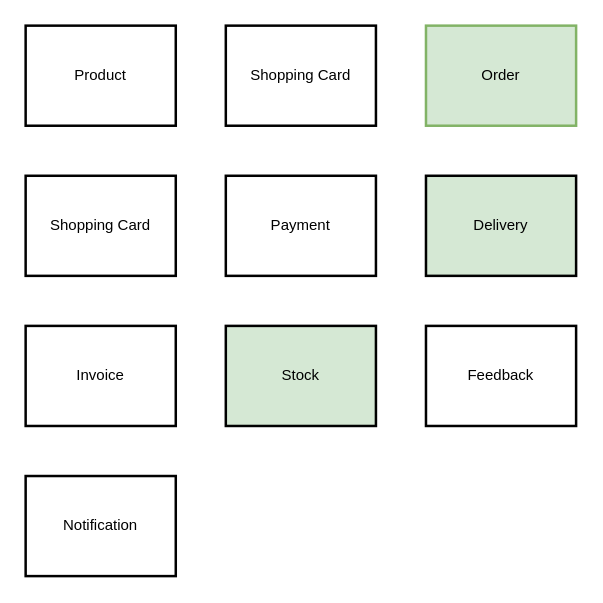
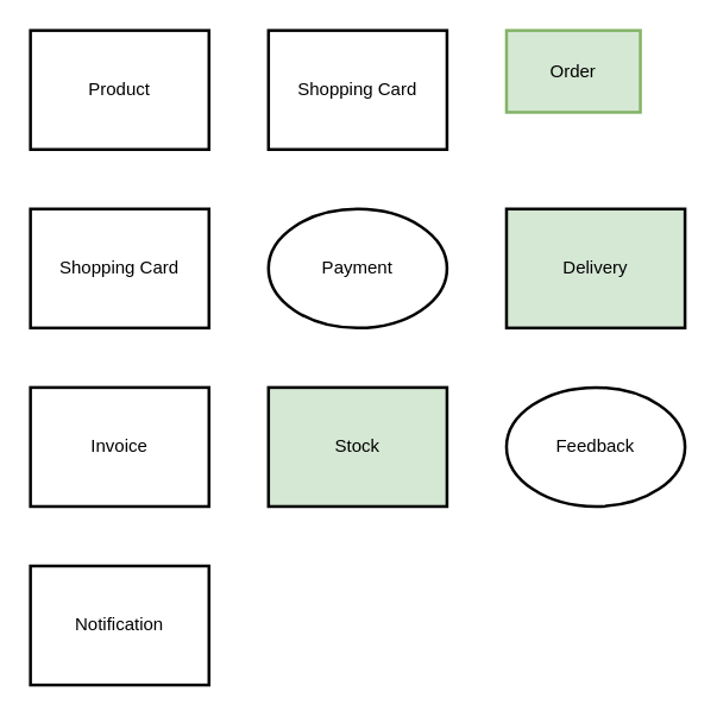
  <mxCell id="0" />
  <mxCell id="1" parent="0" />
- <mxCell id="2" value="Order" style="rounded=0;whiteSpace=wrap;html=1;strokeWidth=2;fillColor=#d5e8d4;strokeColor=#82b366;" parent="1" vertex="1"><mxGeometry x="340" y="20" width="120" height="80" as="geometry" /></mxCell>
- <mxCell id="3" value="Payment" style="rounded=0;whiteSpace=wrap;html=1;strokeWidth=2;" parent="1" vertex="1"><mxGeometry x="180" y="140" width="120" height="80" as="geometry" /></mxCell>
+ <mxCell id="2" value="Order" style="rounded=0;whiteSpace=wrap;html=1;strokeWidth=2;fillColor=#d5e8d4;strokeColor=#82b366;" parent="1" vertex="1"><mxGeometry x="340" y="20" width="90" height="55" as="geometry" /></mxCell>
+ <mxCell id="3" value="Payment" style="ellipse;whiteSpace=wrap;html=1;strokeWidth=2;" parent="1" vertex="1"><mxGeometry x="180" y="140" width="120" height="80" as="geometry" /></mxCell>
  <mxCell id="4" value="Product" style="rounded=0;whiteSpace=wrap;html=1;strokeWidth=2;" parent="1" vertex="1"><mxGeometry x="20" y="20" width="120" height="80" as="geometry" /></mxCell>
  <mxCell id="5" value="Delivery" style="rounded=0;whiteSpace=wrap;html=1;strokeWidth=2;fillColor=#d5e8d4;" parent="1" vertex="1"><mxGeometry x="340" y="140" width="120" height="80" as="geometry" /></mxCell>
  <mxCell id="6" value="Shopping Card" style="rounded=0;whiteSpace=wrap;html=1;strokeWidth=2;" parent="1" vertex="1"><mxGeometry x="180" y="20" width="120" height="80" as="geometry" /></mxCell>
  <mxCell id="7" value="Shopping Card" style="rounded=0;whiteSpace=wrap;html=1;strokeWidth=2;" parent="1" vertex="1"><mxGeometry x="20" y="140" width="120" height="80" as="geometry" /></mxCell>
  <mxCell id="8" value="Invoice" style="rounded=0;whiteSpace=wrap;html=1;strokeWidth=2;" parent="1" vertex="1"><mxGeometry x="20" y="260" width="120" height="80" as="geometry" /></mxCell>
  <mxCell id="9" value="Stock" style="rounded=0;whiteSpace=wrap;html=1;strokeWidth=2;fillColor=#d5e8d4;" parent="1" vertex="1"><mxGeometry x="180" y="260" width="120" height="80" as="geometry" /></mxCell>
- <mxCell id="10" value="Feedback" style="rounded=0;whiteSpace=wrap;html=1;strokeWidth=2;" parent="1" vertex="1"><mxGeometry x="340" y="260" width="120" height="80" as="geometry" /></mxCell>
+ <mxCell id="10" value="Feedback" style="ellipse;whiteSpace=wrap;html=1;strokeWidth=2;" parent="1" vertex="1"><mxGeometry x="340" y="260" width="120" height="80" as="geometry" /></mxCell>
  <mxCell id="11" value="Notification" style="rounded=0;whiteSpace=wrap;html=1;strokeWidth=2;" parent="1" vertex="1"><mxGeometry x="20" y="380" width="120" height="80" as="geometry" /></mxCell>
